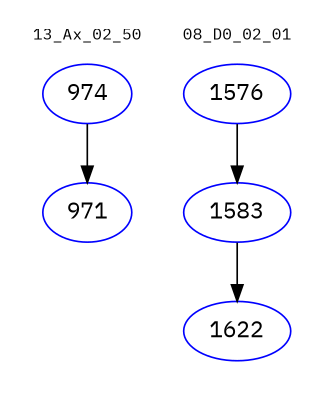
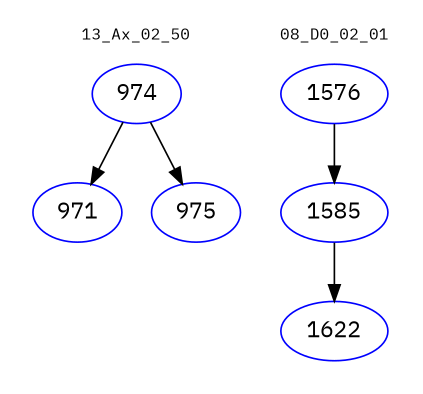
  digraph {
    fontname="IBM Plex Mono"
    node [color=blue fontname="IBM Plex Mono"]
    edge [color=black fontname="IBM Plex Mono"]
    n1 [label=974]
    n2 [label=971]
-   n4 [label=1583]
+   n3 [label=975]
+   n4 [label=1585]
    n5 [label=1576]
    n6 [label=1622]
    subgraph cluster_1 {
      color=white
      fontsize=10
      label="13_Ax_02_50"
      n1
      n2
+     n3
    }
    subgraph cluster_2 {
      color=white
      fontsize=10
      label="08_D0_02_01"
      n4
      n5
      n6
    }
    n1 -> n2
+   n1 -> n3
    n4 -> n6
    n5 -> n4
  }
